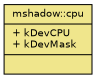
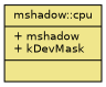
  digraph {
-   n1 [color=black fillcolor=khaki fontcolor=black fontname=Helvetica fontsize=10 height=0.2 label="{mshadow::cpu\n|+ kDevCPU\l+ kDevMask\l|}" shape=record style=filled width=0.4]
+   n1 [color=black fillcolor=khaki fontcolor=black fontname=Helvetica fontsize=10 height=0.2 label="{mshadow::cpu\n|+ mshadow\l+ kDevMask\l|}" shape=record style=filled width=0.4]
  }
